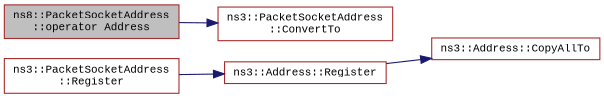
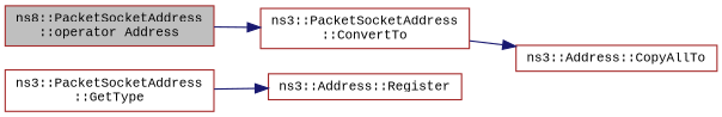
  digraph {
    fontname="Liberation Mono"
    rankdir=LR
    node [color=brown fillcolor=white fontname="Liberation Mono" fontsize=10 shape=record style=filled]
    edge [color=midnightblue fontname="Liberation Mono" fontsize=10 labelfontname=Helvetica labelfontsize=10 style=solid]
    n1 [fillcolor=grey75 fontcolor=black height=0.2 label="ns8::PacketSocketAddress\l::operator Address" width=0.4]
    n2 [height=0.2 label="ns3::PacketSocketAddress\l::ConvertTo" width=0.4]
    n3 [height=0.2 label="ns3::Address::CopyAllTo" width=0.4]
-   n4 [height=0.2 label="ns3::PacketSocketAddress\l::Register" width=0.4]
+   n4 [height=0.2 label="ns3::PacketSocketAddress\l::GetType" width=0.4]
    n5 [height=0.2 label="ns3::Address::Register" width=0.4]
    n1 -> n2
-   n5 -> n3
+   n2 -> n3
    n4 -> n5
  }
